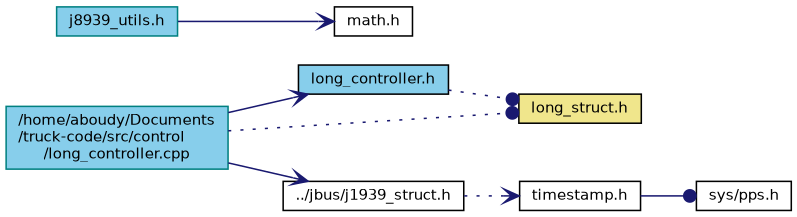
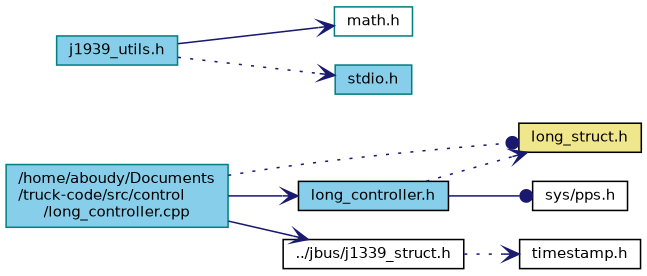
  digraph {
    rankdir=LR
    node [color=black fillcolor=skyblue fontname=Helvetica fontsize=10 shape=record style=filled]
    edge [arrowhead=vee color=midnightblue fontname=Helvetica fontsize=10 labelfontname=Helvetica labelfontsize=10 style=solid]
    n1 [color=teal fontcolor=black height=0.2 label="/home/aboudy/Documents\l/truck-code/src/control\l/long_controller.cpp" width=0.4]
    n2 [height=0.2 label="long_controller.h" width=0.4]
    n3 [fillcolor=khaki height=0.2 label="long_struct.h" width=0.4]
-   n4 [fillcolor=white height=0.2 label="../jbus/j1939_struct.h" width=0.4]
+   n4 [fillcolor=white height=0.2 label="../jbus/j1339_struct.h" width=0.4]
    n5 [fillcolor=white height=0.2 label="timestamp.h" width=0.4]
-   n6 [color=teal height=0.2 label="j8939_utils.h" width=0.4]
-   n7 [fillcolor=white height=0.2 label="math.h" width=0.4]
+   n6 [color=teal height=0.2 label="j1939_utils.h" width=0.4]
+   n7 [color=teal fillcolor=white height=0.2 label="math.h" width=0.4]
+   n8 [color=teal height=0.2 label="stdio.h" width=0.4]
    n9 [fillcolor=white height=0.2 label="sys/pps.h" width=0.4]
    n1 -> n2
    n1 -> n3 [arrowhead=dot style=dotted]
    n1 -> n4
-   n2 -> n3 [arrowhead=dot style=dotted]
+   n2 -> n3 [style=dotted]
    n4 -> n5 [style=dotted]
-   n5 -> n9 [arrowhead=dot]
+   n2 -> n9 [arrowhead=dot]
    n6 -> n7
+   n6 -> n8 [style=dotted]
  }
